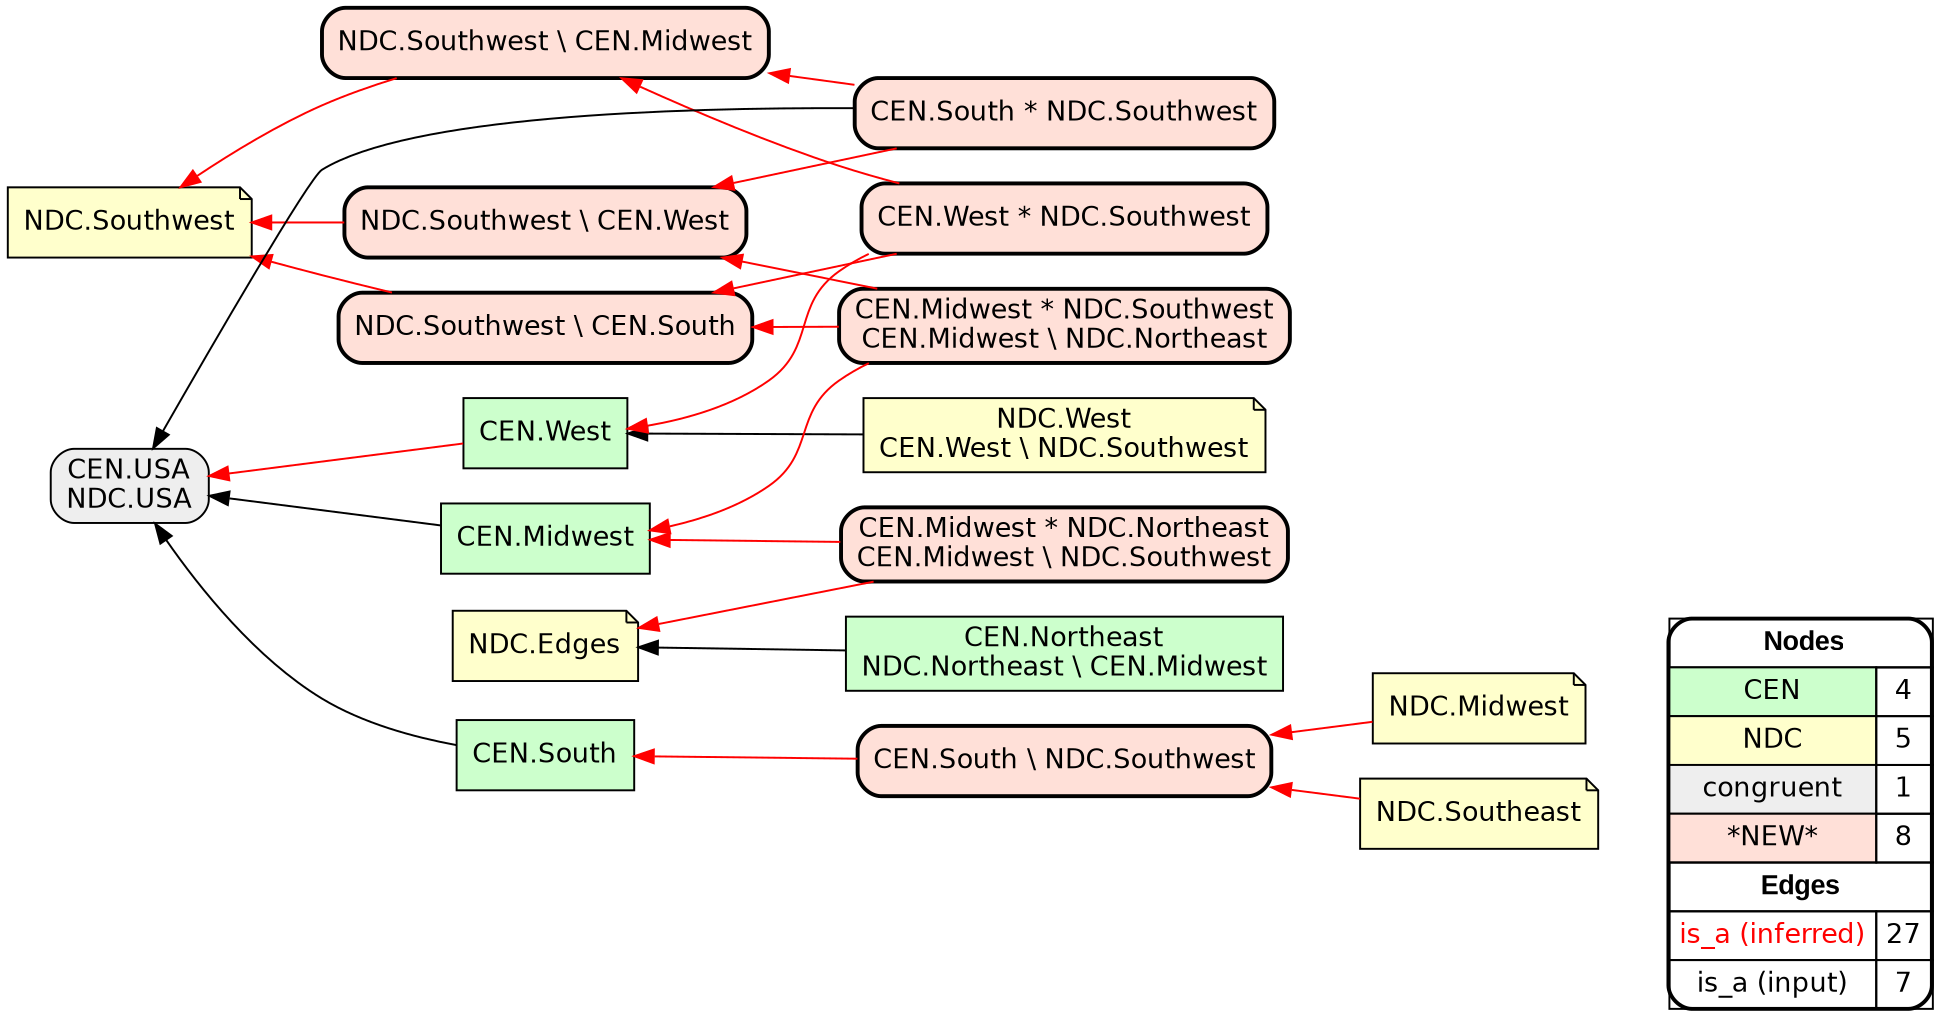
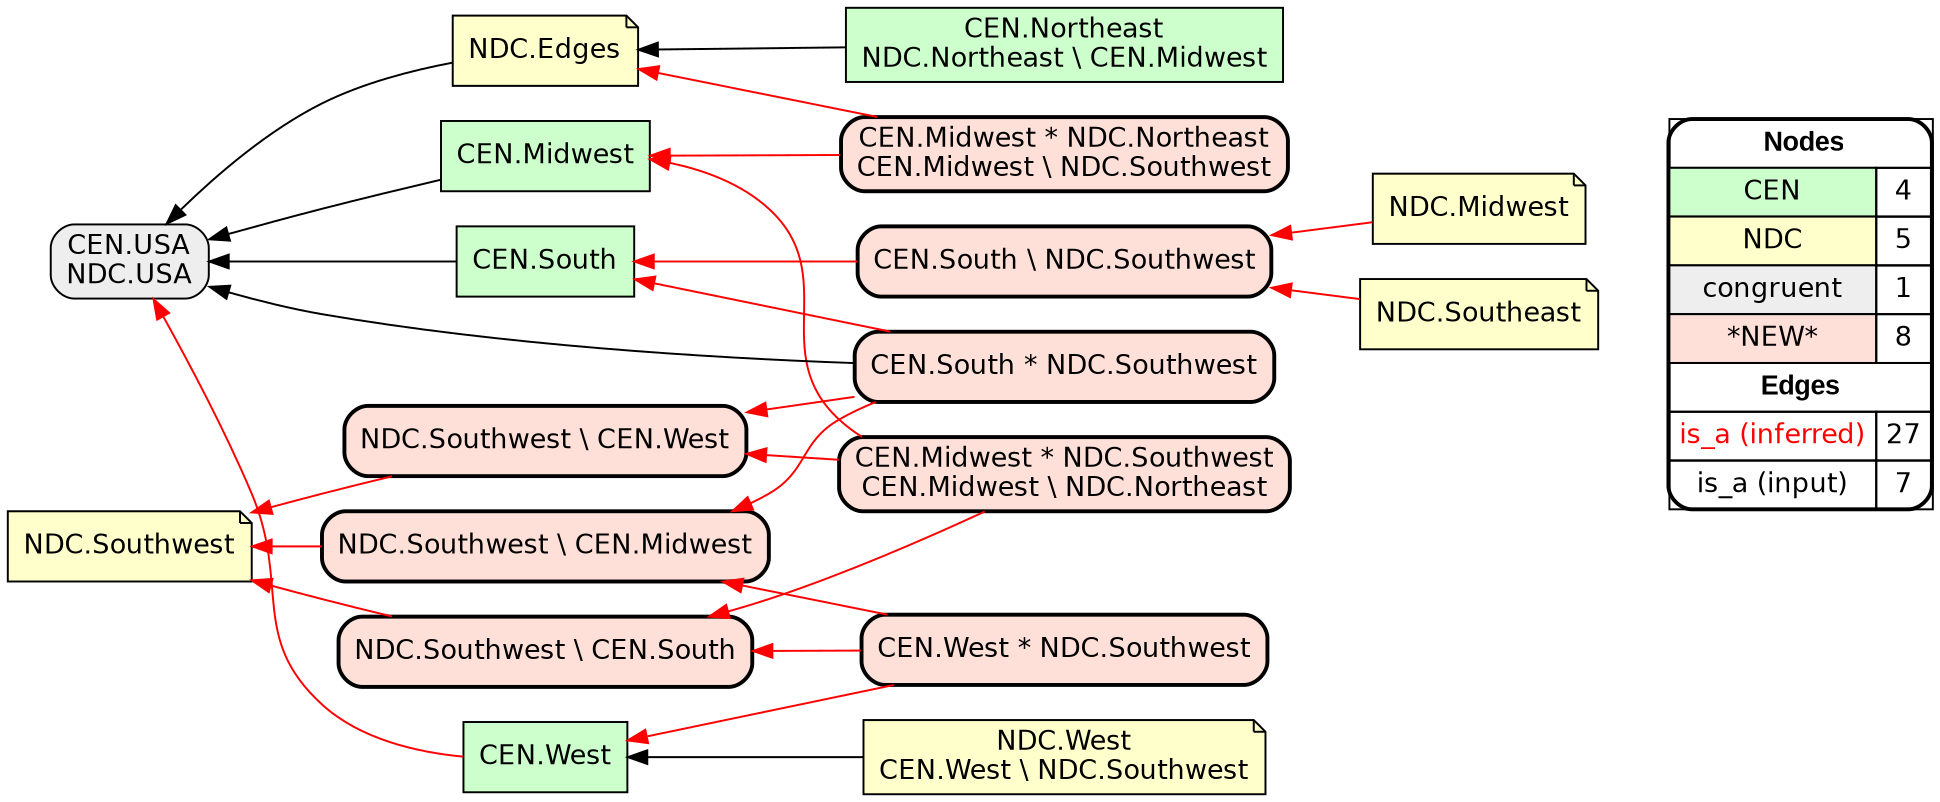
  digraph {
    rankdir=RL
    node [fillcolor="#FFE0D8" fontname=helvetica shape=box style="filled,rounded,bold"]
    edge [arrowhead=normal color="#FF0000" constraint=true penwidth=1 style=solid]
    n1 [fillcolor=white label=<   <TABLE BORDER="0" CELLBORDER="1" CELLSPACING="0" CELLPADDING="4">  <TR> <TD COLSPAN="2"><font face="Arial Black"> Nodes</font></TD> </TR>  <TR>   <TD bgcolor="#CCFFCC" fontname="helvetica">CEN</TD>   <TD>4</TD>   </TR>  <TR>   <TD bgcolor="#FFFFCC" fontname="helvetica">NDC</TD>   <TD>5</TD>   </TR>  <TR>   <TD bgcolor="#EEEEEE" fontname="helvetica">congruent</TD>   <TD>1</TD>   </TR>  <TR>   <TD bgcolor="#FFE0D8" fontname="helvetica">*NEW*</TD>   <TD>8</TD>   </TR>  <TR> <TD COLSPAN="2"><font face = "Arial Black"> Edges </font></TD> </TR>  <TR>   <TD><font color ="#FF0000">is_a (inferred)</font></TD><TD>27</TD> </TR> <TR>   <TD><font color ="#000000">is_a (input)</font></TD><TD>7</TD> </TR> </TABLE>   > margin=0]
    "CEN.West" [fillcolor="#CCFFCC" style=filled]
    "CEN.USA\nNDC.USA" [fillcolor="#EEEEEE" style="filled,rounded"]
    "CEN.Northeast\nNDC.Northeast \\ CEN.Midwest" [fillcolor="#CCFFCC" style=filled]
    n5 [fillcolor="#FFFFCC" label="NDC.Edges" shape=note style=filled]
    "CEN.Midwest" [fillcolor="#CCFFCC" style=filled]
    "CEN.South" [fillcolor="#CCFFCC" style=filled]
    "NDC.West\nCEN.West \\ NDC.Southwest" [fillcolor="#FFFFCC" shape=note style=filled]
    "NDC.Midwest" [fillcolor="#FFFFCC" shape=note style=filled]
    "CEN.South \\ NDC.Southwest"
    "NDC.Southwest" [fillcolor="#FFFFCC" shape=note style=filled]
    "NDC.Southeast" [fillcolor="#FFFFCC" shape=note style=filled]
    "CEN.Midwest * NDC.Southwest\nCEN.Midwest \\ NDC.Northeast"
    "NDC.Southwest \\ CEN.South"
    "NDC.Southwest \\ CEN.West"
    "NDC.Southwest \\ CEN.Midwest"
    "CEN.Midwest * NDC.Northeast\nCEN.Midwest \\ NDC.Southwest"
    "CEN.West * NDC.Southwest"
    "CEN.South * NDC.Southwest"
    subgraph sub_1 {
      rank=source
      n1
    }
    "CEN.West" -> "CEN.USA\nNDC.USA"
    "CEN.Northeast\nNDC.Northeast \\ CEN.Midwest" -> n5 [color="#000000"]
+   n5 -> "CEN.USA\nNDC.USA" [color="#000000"]
    "CEN.Midwest" -> "CEN.USA\nNDC.USA" [color="#000000"]
    "CEN.South" -> "CEN.USA\nNDC.USA" [color="#000000"]
    "NDC.West\nCEN.West \\ NDC.Southwest" -> "CEN.West" [color="#000000"]
    "NDC.Midwest" -> "CEN.South \\ NDC.Southwest"
    "CEN.South \\ NDC.Southwest" -> "CEN.South"
    "NDC.Southeast" -> "CEN.South \\ NDC.Southwest"
    "CEN.Midwest * NDC.Southwest\nCEN.Midwest \\ NDC.Northeast" -> "CEN.Midwest"
    "CEN.Midwest * NDC.Southwest\nCEN.Midwest \\ NDC.Northeast" -> "NDC.Southwest \\ CEN.South"
    "CEN.Midwest * NDC.Southwest\nCEN.Midwest \\ NDC.Northeast" -> "NDC.Southwest \\ CEN.West"
    "NDC.Southwest \\ CEN.South" -> "NDC.Southwest"
    "NDC.Southwest \\ CEN.West" -> "NDC.Southwest"
    "NDC.Southwest \\ CEN.Midwest" -> "NDC.Southwest"
    "CEN.Midwest * NDC.Northeast\nCEN.Midwest \\ NDC.Southwest" -> n5
    "CEN.Midwest * NDC.Northeast\nCEN.Midwest \\ NDC.Southwest" -> "CEN.Midwest"
    "CEN.West * NDC.Southwest" -> "CEN.West"
    "CEN.West * NDC.Southwest" -> "NDC.Southwest \\ CEN.South"
    "CEN.West * NDC.Southwest" -> "NDC.Southwest \\ CEN.Midwest"
    "CEN.South * NDC.Southwest" -> "CEN.USA\nNDC.USA" [color="#000000"]
+   "CEN.South * NDC.Southwest" -> "CEN.South"
    "CEN.South * NDC.Southwest" -> "NDC.Southwest \\ CEN.West"
    "CEN.South * NDC.Southwest" -> "NDC.Southwest \\ CEN.Midwest"
  }
